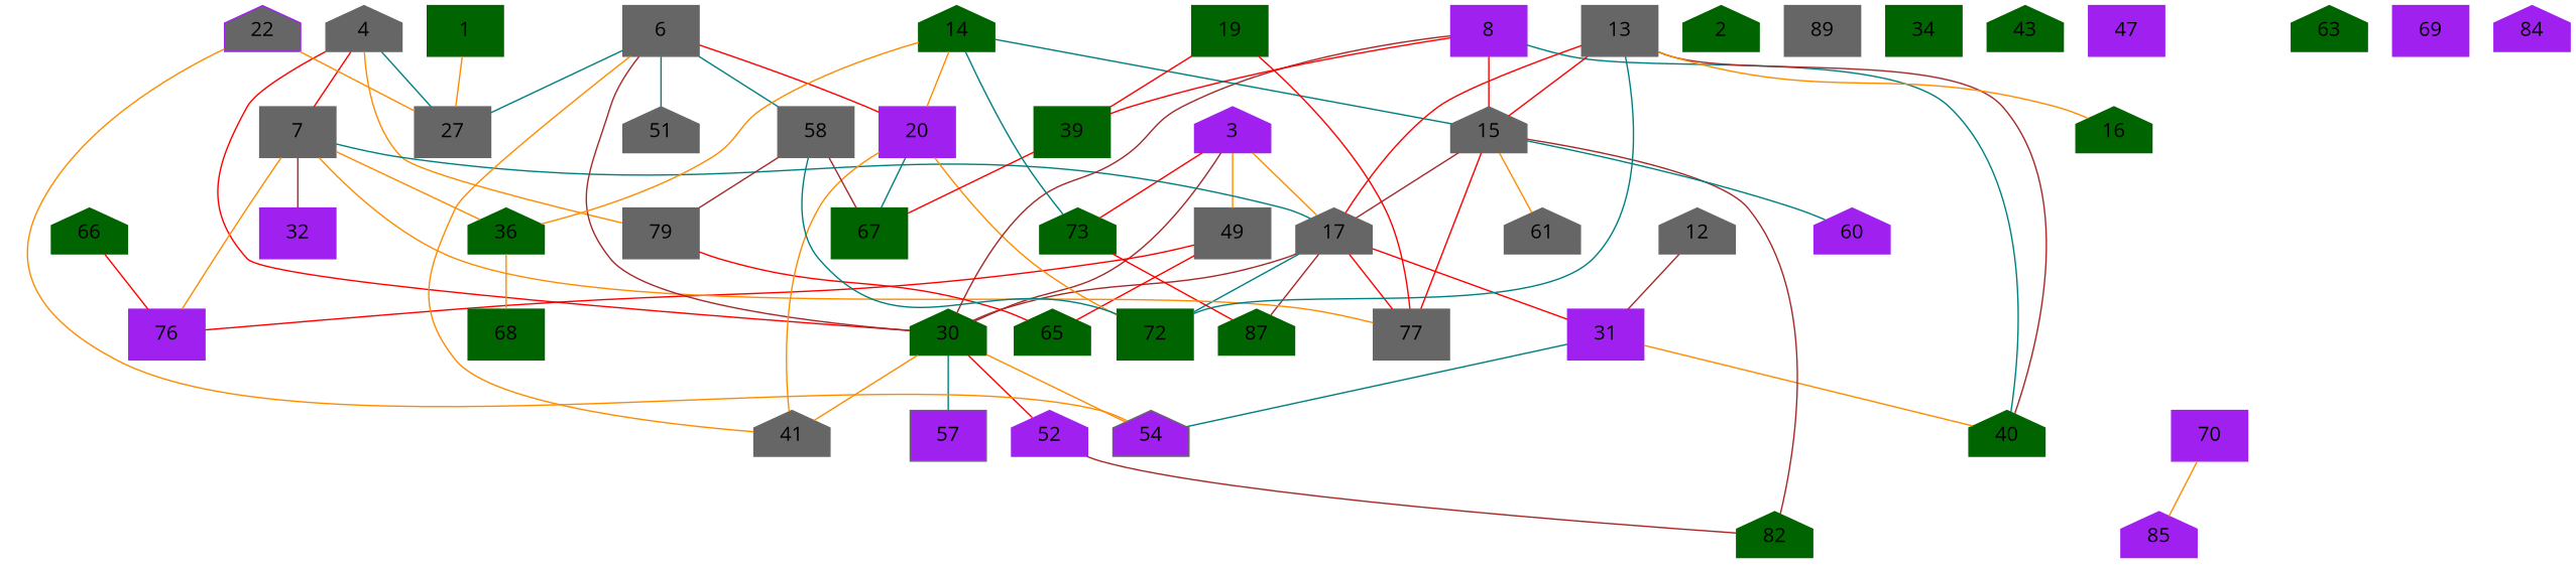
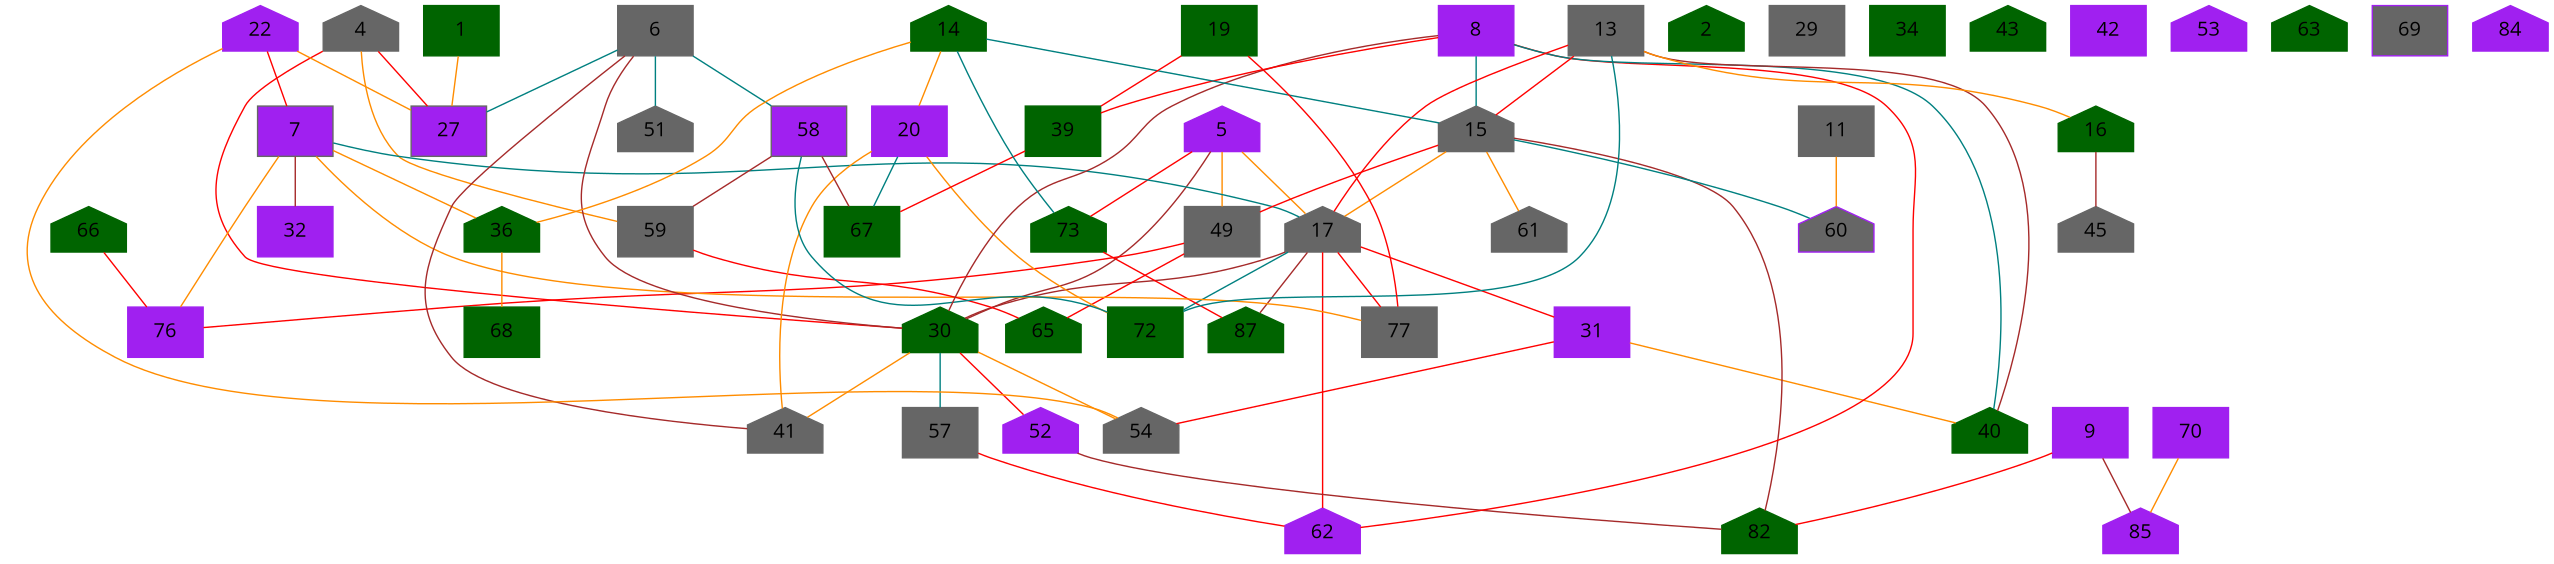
  graph {
    fontname="Open Sans"
    node [color=darkgreen fontname="Open Sans" shape=house style=filled]
    edge [color=red fontname="Open Sans"]
    1 [shape=box]
-   27 [color=gray40 shape=box]
+   27 [color=gray40 shape=box fillcolor=purple]
    2
-   3 [color=purple super="+10"]
+   3 [color=purple super="+10" label=5]
    17 [color=gray40 super="+38+48"]
    30 [super="+71"]
    49 [color=gray40 shape=box super="+50+79"]
    73
    77 [color=gray40 shape=box]
+   62 [color=purple]
    31 [color=purple shape=box super="+37"]
    72 [shape=box]
    87
    41 [color=gray40 super="+96+64"]
-   54 [color=gray40 fillcolor=purple]
+   54 [color=gray40]
    52 [color=purple super="+88"]
-   57 [color=gray40 shape=box fillcolor=purple]
+   57 [color=gray40 shape=box]
    76 [color=purple shape=box]
    65
    4 [color=gray40 super="+89+5"]
-   7 [color=gray40 shape=box super="+25"]
-   59 [color=gray40 shape=box super="+78" label=79]
+   7 [color=gray40 shape=box super="+25" fillcolor=purple]
+   59 [color=gray40 shape=box super="+78"]
    32 [color=purple shape=box]
    36 [super="+75"]
    6 [color=gray40 shape=box super="+28+44"]
    20 [color=purple shape=box super="+24"]
    51 [color=gray40]
-   58 [color=gray40 shape=box]
+   58 [color=gray40 shape=box fillcolor=purple]
+   9 [color=purple shape=box super="+33"]
    82
    85 [color=purple]
    67 [shape=box]
    68 [shape=box]
    15 [color=gray40 super="+18+42"]
-   60 [color=purple]
+   60 [color=purple fillcolor=gray40]
    61 [color=gray40]
    8 [color=purple shape=box]
    39 [shape=box]
    40
-   12 [color=gray40]
+   11 [color=gray40 shape=box super="+46"]
    13 [color=gray40 shape=box super="+92"]
    16 [super="+21"]
+   45 [color=gray40]
    14 [super="+56+23"]
    19 [shape=box super="+35"]
-   22 [color=purple fillcolor=gray40]
-   29 [color=gray40 shape=box label=89]
+   22 [color=purple]
+   29 [color=gray40 shape=box]
    34 [shape=box]
    43
-   47 [color=purple shape=box]
+   47 [color=purple shape=box label=42]
+   53 [color=purple]
    63
    66
-   69 [color=purple shape=box]
+   69 [color=purple shape=box fillcolor=gray40]
    70 [color=purple shape=box]
    84 [color=purple]
    1 -- 27 [color=darkorange]
    3 -- 17 [color=darkorange weight=3]
    3 -- 30 [color=brown weight=2]
    3 -- 49 [color=darkorange]
    3 -- 73
    17 -- 30 [color=brown]
    17 -- 77
+   17 -- 62 [weight=2]
    17 -- 31
    17 -- 72 [color=teal]
    17 -- 87 [color=brown]
    30 -- 41 [color=darkorange]
    30 -- 54 [color=darkorange]
    30 -- 52
    30 -- 57 [color=teal]
    49 -- 76
    49 -- 65
    73 -- 87
-   31 -- 54 [color=teal]
+   31 -- 54
    31 -- 40 [color=darkorange]
    52 -- 82 [color=brown]
-   4 -- 27 [color=teal]
+   57 -- 62
+   4 -- 27
    4 -- 30 [weight=2]
-   4 -- 7
+   22 -- 7
    4 -- 59 [color=darkorange weight=2]
    7 -- 17 [color=teal]
    7 -- 77 [color=darkorange]
    7 -- 76 [color=darkorange]
    7 -- 32 [color=brown]
    7 -- 36 [color=darkorange]
    59 -- 65
    36 -- 68 [color=darkorange]
    6 -- 27 [color=teal]
    6 -- 30 [color=brown]
-   6 -- 41 [color=darkorange]
-   6 -- 20
+   6 -- 41 [color=brown]
    6 -- 51 [color=teal]
    6 -- 58 [color=teal weight=2]
    20 -- 72 [color=darkorange]
    20 -- 41 [color=darkorange]
    20 -- 67 [color=teal]
    58 -- 72 [color=teal]
    58 -- 59 [color=brown]
    58 -- 67 [color=brown]
-   15 -- 17 [color=brown weight=2]
-   15 -- 77
+   9 -- 82
+   9 -- 85 [color=brown]
+   15 -- 17 [color=darkorange weight=2]
+   15 -- 49
    15 -- 82 [color=brown]
    15 -- 60 [color=teal]
    15 -- 61 [color=darkorange]
    8 -- 30 [color=brown]
-   8 -- 15
+   8 -- 62
+   8 -- 15 [color=teal]
    8 -- 39
    8 -- 40 [color=teal]
    39 -- 67
-   12 -- 31 [color=brown]
+   11 -- 60 [color=darkorange]
    13 -- 17
    13 -- 72 [color=teal]
    13 -- 15
    13 -- 40 [color=brown]
    13 -- 16 [color=darkorange]
+   16 -- 45 [color=brown]
    14 -- 73 [color=teal]
    14 -- 36 [color=darkorange]
    14 -- 20 [color=darkorange]
    14 -- 15 [color=teal]
    19 -- 77
    19 -- 39
    22 -- 27 [color=darkorange]
    22 -- 54 [color=darkorange]
    66 -- 76
    70 -- 85 [color=darkorange]
  }
